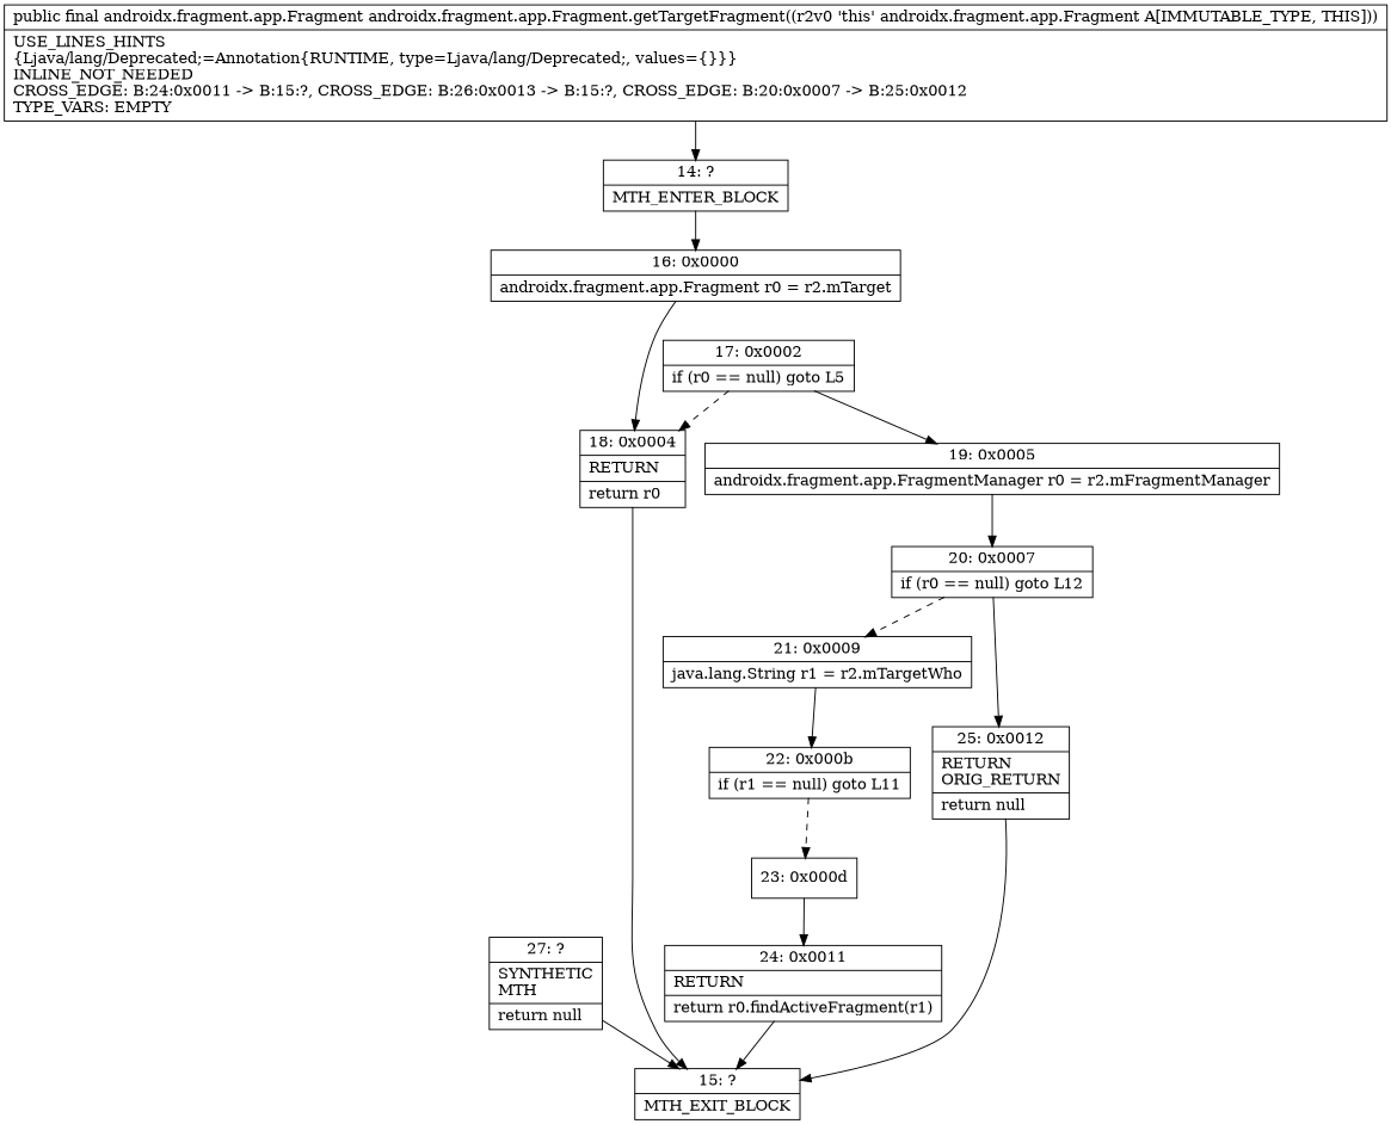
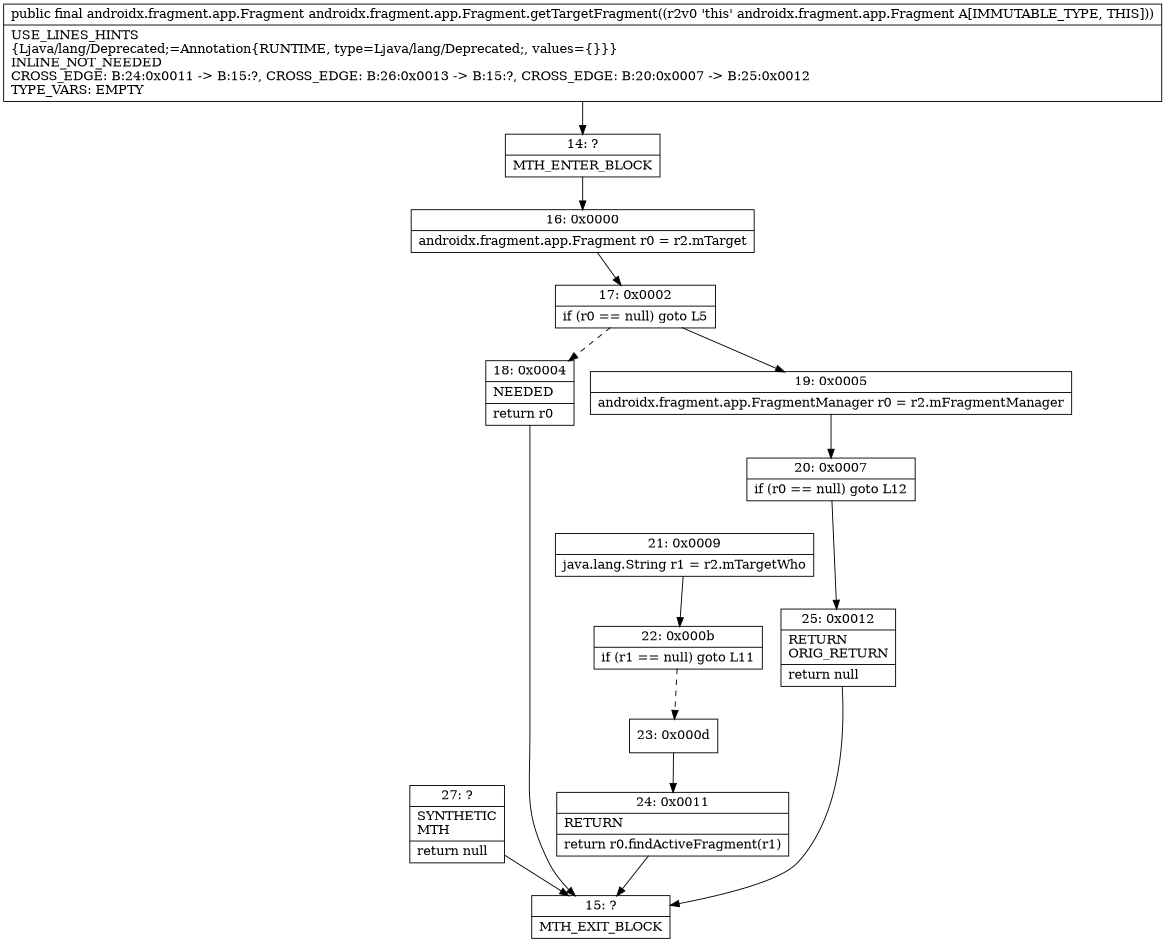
  digraph {
    node [shape=record]
    n1 [label="{14\:\ ?|MTH_ENTER_BLOCK\l}"]
    n2 [label="{16\:\ 0x0000|androidx.fragment.app.Fragment r0 = r2.mTarget\l}"]
    n3 [label="{17\:\ 0x0002|if (r0 == null) goto L5\l}"]
-   n4 [label="{18\:\ 0x0004|RETURN\l|return r0\l}"]
+   n4 [label="{18\:\ 0x0004|NEEDED\l|return r0\l}"]
    n5 [label="{19\:\ 0x0005|androidx.fragment.app.FragmentManager r0 = r2.mFragmentManager\l}"]
    n6 [label="{15\:\ ?|MTH_EXIT_BLOCK\l}"]
    n7 [label="{20\:\ 0x0007|if (r0 == null) goto L12\l}"]
    n8 [label="{21\:\ 0x0009|java.lang.String r1 = r2.mTargetWho\l}"]
    n9 [label="{25\:\ 0x0012|RETURN\lORIG_RETURN\l|return null\l}"]
    n10 [label="{22\:\ 0x000b|if (r1 == null) goto L11\l}"]
    n11 [label="{23\:\ 0x000d}"]
    n12 [label="{24\:\ 0x0011|RETURN\l|return r0.findActiveFragment(r1)\l}"]
    n13 [label="{27\:\ ?|SYNTHETIC\lMTH\l|return null\l}"]
    n14 [label="{public final androidx.fragment.app.Fragment androidx.fragment.app.Fragment.getTargetFragment((r2v0 'this' androidx.fragment.app.Fragment A[IMMUTABLE_TYPE, THIS]))  | USE_LINES_HINTS\l\{Ljava\/lang\/Deprecated;=Annotation\{RUNTIME, type=Ljava\/lang\/Deprecated;, values=\{\}\}\}\lINLINE_NOT_NEEDED\lCROSS_EDGE: B:24:0x0011 \-\> B:15:?, CROSS_EDGE: B:26:0x0013 \-\> B:15:?, CROSS_EDGE: B:20:0x0007 \-\> B:25:0x0012\lTYPE_VARS: EMPTY\l}"]
    n1 -> n2
-   n2 -> n4
+   n2 -> n3
    n3 -> n4 [style=dashed]
    n3 -> n5
    n4 -> n6
    n5 -> n7
-   n7 -> n8 [style=dashed]
    n7 -> n9
    n8 -> n10
    n9 -> n6
    n10 -> n11 [style=dashed]
    n11 -> n12
    n12 -> n6
    n13 -> n6
    n14 -> n1
  }
